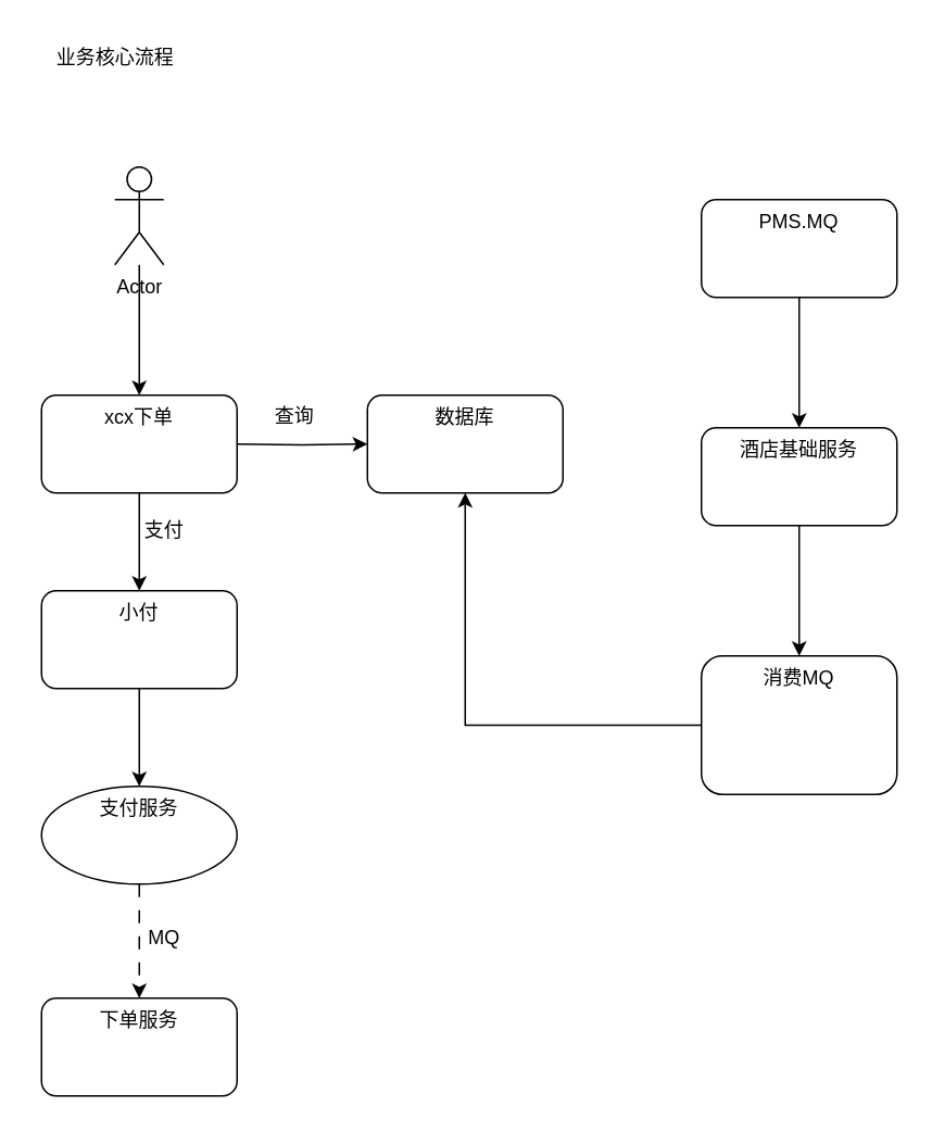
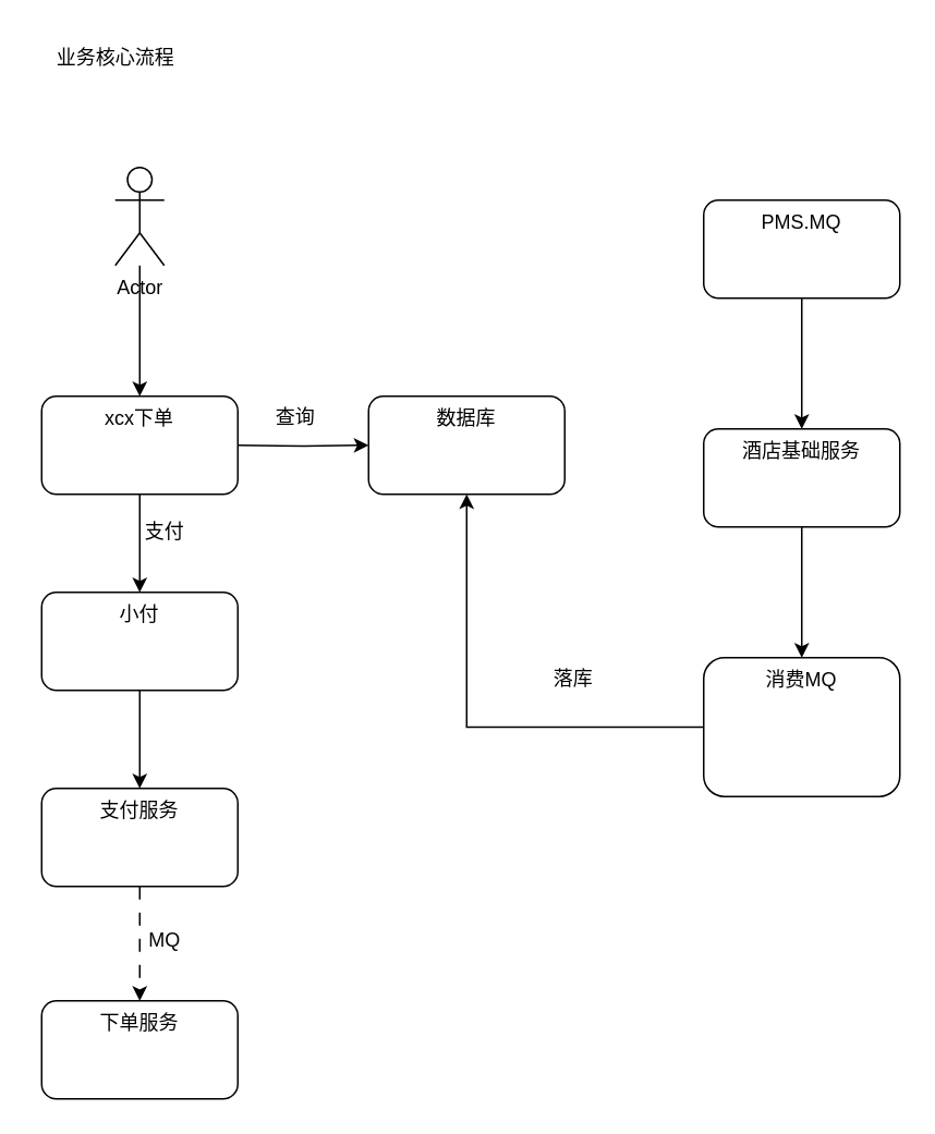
  <mxCell id="0" />
  <mxCell id="1" parent="0" />
  <mxCell id="2" value="" style="edgeStyle=orthogonalEdgeStyle;rounded=0;orthogonalLoop=1;jettySize=auto;html=1;" edge="1" parent="1" source="3"><mxGeometry relative="1" as="geometry"><mxPoint x="85" y="242" as="targetPoint" /></mxGeometry></mxCell>
  <mxCell id="3" value="Actor" style="shape=umlActor;verticalLabelPosition=bottom;verticalAlign=top;html=1;outlineConnect=0;" vertex="1" parent="1"><mxGeometry x="70" y="102" width="30" height="60" as="geometry" /></mxCell>
  <mxCell id="4" value="" style="edgeStyle=orthogonalEdgeStyle;rounded=0;orthogonalLoop=1;jettySize=auto;html=1;" edge="1" parent="1" target="9"><mxGeometry relative="1" as="geometry"><mxPoint x="145" y="272" as="sourcePoint" /></mxGeometry></mxCell>
  <mxCell id="5" value="" style="edgeStyle=orthogonalEdgeStyle;rounded=0;orthogonalLoop=1;jettySize=auto;html=1;" edge="1" parent="1" source="6" target="11"><mxGeometry relative="1" as="geometry" /></mxCell>
  <mxCell id="6" value="PMS.MQ" style="rounded=1;whiteSpace=wrap;html=1;verticalAlign=top;" vertex="1" parent="1"><mxGeometry x="430" y="122" width="120" height="60" as="geometry" /></mxCell>
  <mxCell id="7" value="" style="edgeStyle=orthogonalEdgeStyle;rounded=0;orthogonalLoop=1;jettySize=auto;html=1;" edge="1" parent="1" source="8"><mxGeometry relative="1" as="geometry"><mxPoint x="85" y="362" as="targetPoint" /></mxGeometry></mxCell>
  <mxCell id="8" value="xcx下单" style="rounded=1;whiteSpace=wrap;html=1;verticalAlign=top;" vertex="1" parent="1"><mxGeometry x="25" y="242" width="120" height="60" as="geometry" /></mxCell>
  <mxCell id="9" value="数据库" style="whiteSpace=wrap;html=1;verticalAlign=top;rounded=1;" vertex="1" parent="1"><mxGeometry x="225" y="242" width="120" height="60" as="geometry" /></mxCell>
  <mxCell id="10" value="" style="edgeStyle=orthogonalEdgeStyle;rounded=0;orthogonalLoop=1;jettySize=auto;html=1;" edge="1" parent="1" source="11" target="13"><mxGeometry relative="1" as="geometry" /></mxCell>
  <mxCell id="11" value="酒店基础服务" style="rounded=1;whiteSpace=wrap;html=1;verticalAlign=top;" vertex="1" parent="1"><mxGeometry x="430" y="262" width="120" height="60" as="geometry" /></mxCell>
  <mxCell id="12" style="edgeStyle=orthogonalEdgeStyle;rounded=0;orthogonalLoop=1;jettySize=auto;html=1;" edge="1" parent="1" source="13" target="9"><mxGeometry relative="1" as="geometry" /></mxCell>
  <mxCell id="13" value="消费MQ" style="whiteSpace=wrap;html=1;verticalAlign=top;rounded=1;" vertex="1" parent="1"><mxGeometry x="430" y="402" width="120" height="85" as="geometry" /></mxCell>
  <mxCell id="14" value="业务核心流程" style="text;html=1;align=center;verticalAlign=middle;resizable=0;points=[];autosize=1;strokeColor=none;fillColor=none;" vertex="1" parent="1"><mxGeometry y="20" width="100" height="30" as="geometry" x="20" /></mxCell>
  <mxCell id="15" value="" style="edgeStyle=orthogonalEdgeStyle;rounded=0;orthogonalLoop=1;jettySize=auto;html=1;" edge="1" parent="1" source="16" target="18"><mxGeometry relative="1" as="geometry" /></mxCell>
  <mxCell id="16" value="小付" style="rounded=1;whiteSpace=wrap;html=1;verticalAlign=top;" vertex="1" parent="1"><mxGeometry x="25" y="362" width="120" height="60" as="geometry" /></mxCell>
  <mxCell id="17" value="" style="edgeStyle=orthogonalEdgeStyle;rounded=0;orthogonalLoop=1;jettySize=auto;html=1;dashed=1;dashPattern=8 8;" edge="1" parent="1" source="18" target="20"><mxGeometry relative="1" as="geometry" /></mxCell>
- <mxCell id="18" value="支付服务" style="ellipse;whiteSpace=wrap;html=1;verticalAlign=top;" vertex="1" parent="1"><mxGeometry x="25" y="482" width="120" height="60" as="geometry" /></mxCell>
+ <mxCell id="18" value="支付服务" style="whiteSpace=wrap;html=1;verticalAlign=top;rounded=1;" vertex="1" parent="1"><mxGeometry x="25" y="482" width="120" height="60" as="geometry" /></mxCell>
  <mxCell id="19" value="" style="edgeStyle=orthogonalEdgeStyle;rounded=0;orthogonalLoop=1;jettySize=auto;html=1;dashed=1;" edge="1" parent="1" target="20"><mxGeometry relative="1" as="geometry"><mxPoint x="85" y="652" as="sourcePoint" /></mxGeometry></mxCell>
  <mxCell id="20" value="下单服务" style="whiteSpace=wrap;html=1;verticalAlign=top;rounded=1;" vertex="1" parent="1"><mxGeometry x="25" y="612" width="120" height="60" as="geometry" /></mxCell>
  <mxCell id="21" value="查询" style="text;html=1;align=center;verticalAlign=middle;resizable=0;points=[];autosize=1;strokeColor=none;fillColor=none;" vertex="1" parent="1"><mxGeometry x="155" y="240" width="50" height="30" as="geometry" /></mxCell>
+ <mxCell id="22" value="落库" style="text;html=1;align=center;verticalAlign=middle;resizable=0;points=[];autosize=1;strokeColor=none;fillColor=none;" vertex="1" parent="1"><mxGeometry x="325" y="400" width="50" height="30" as="geometry" /></mxCell>
  <mxCell id="23" value="支付" style="text;html=1;align=center;verticalAlign=middle;resizable=0;points=[];autosize=1;strokeColor=none;fillColor=none;" vertex="1" parent="1"><mxGeometry x="75" y="310" width="50" height="30" as="geometry" /></mxCell>
  <mxCell id="24" value="MQ" style="text;html=1;align=center;verticalAlign=middle;resizable=0;points=[];autosize=1;strokeColor=none;fillColor=none;" vertex="1" parent="1"><mxGeometry x="80" y="560" width="40" height="30" as="geometry" /></mxCell>
